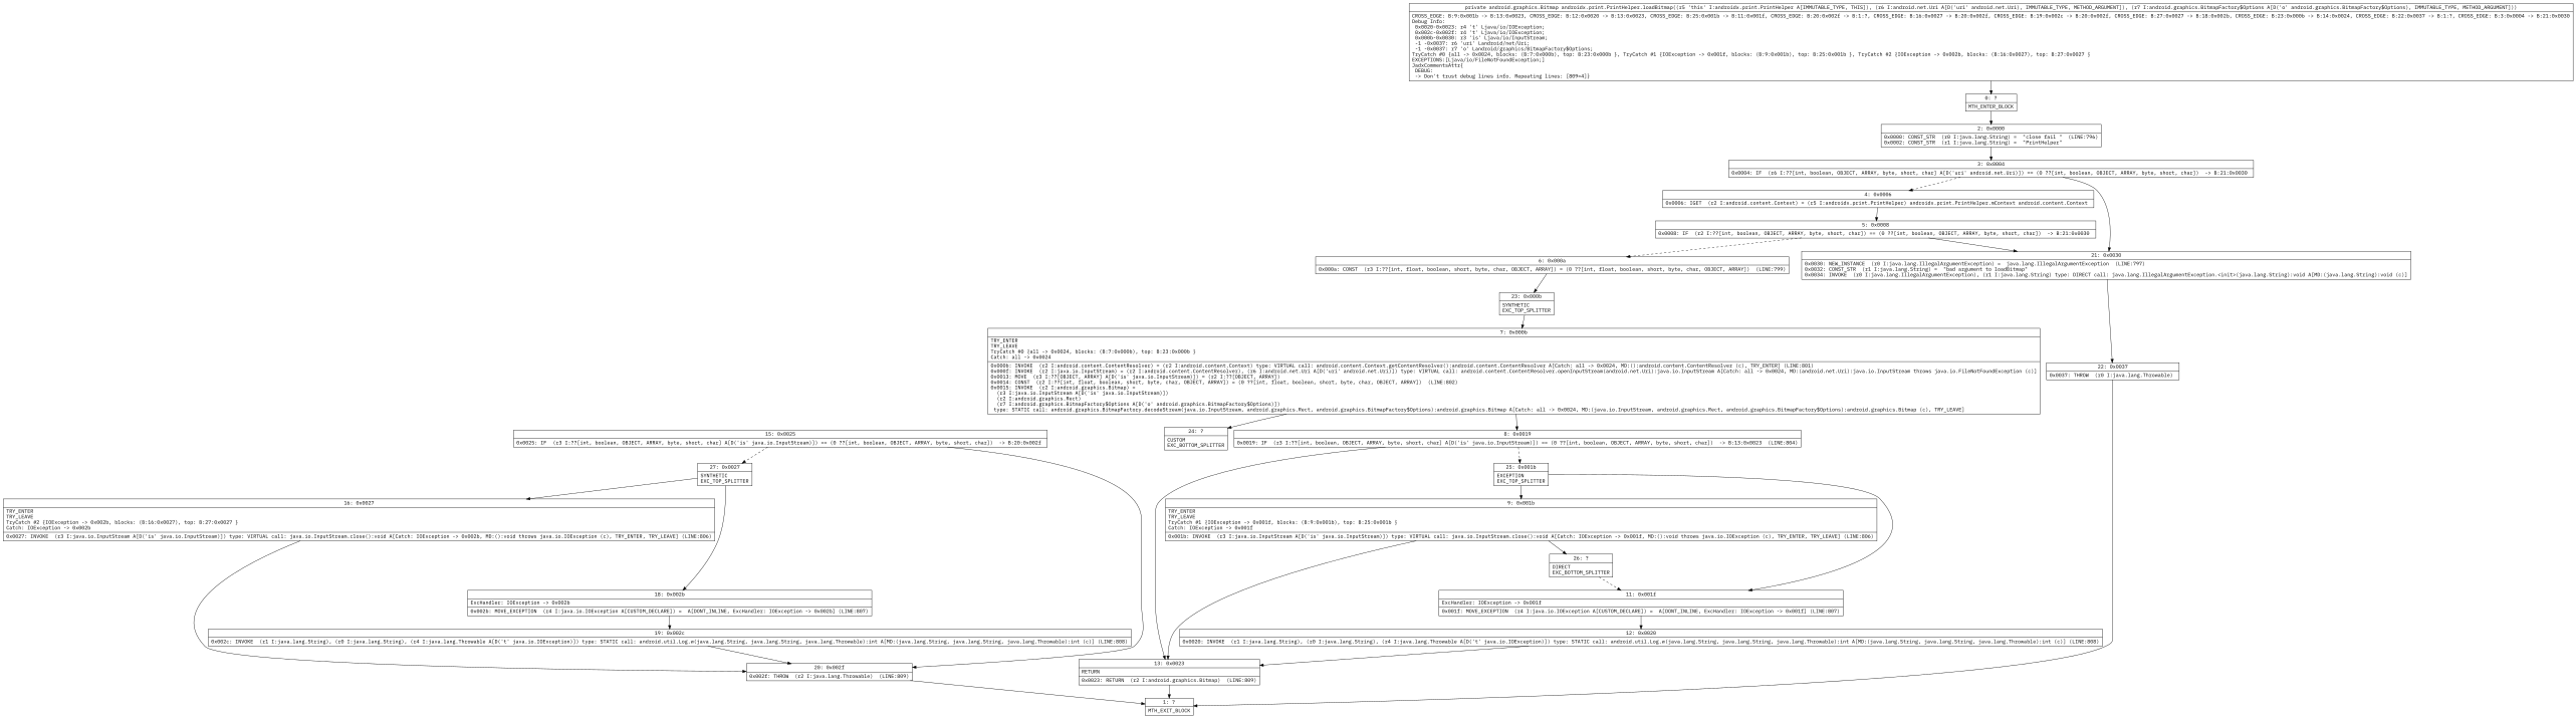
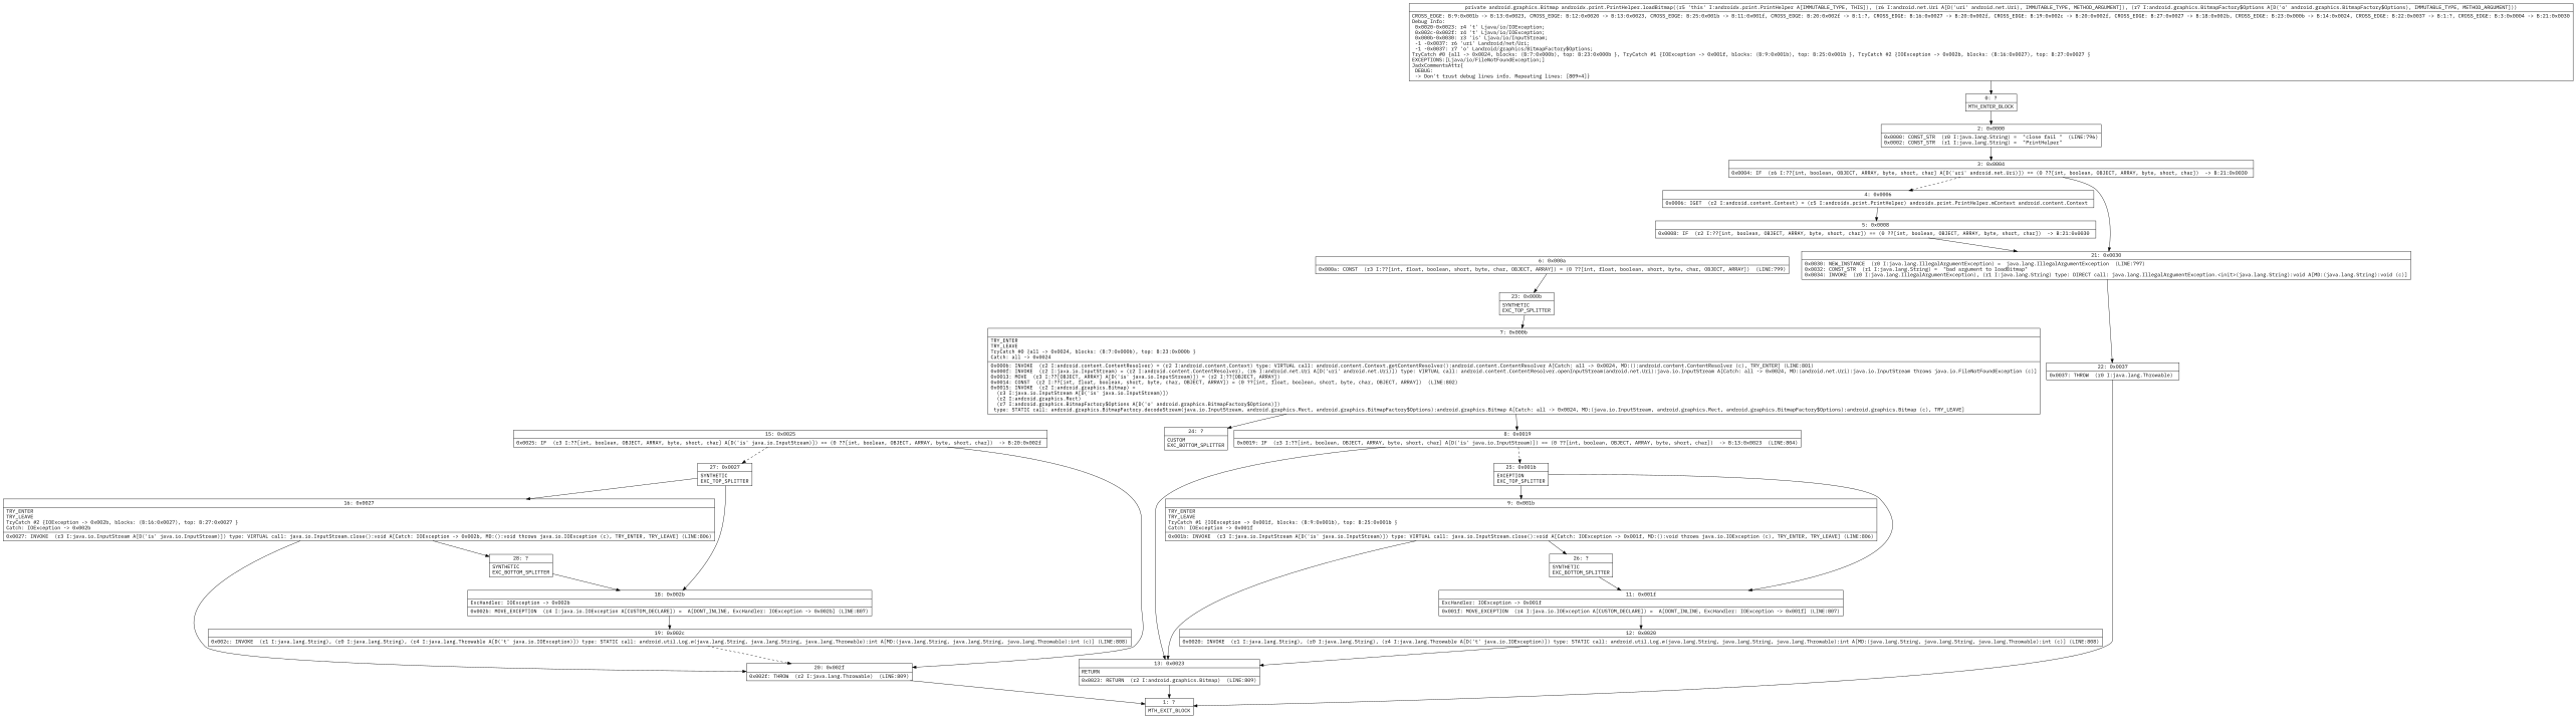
  digraph {
    fontname="IBM Plex Mono"
    node [fontname="IBM Plex Mono" shape=record]
    edge [fontname="IBM Plex Mono"]
    n1 [label="{0\:\ ?|MTH_ENTER_BLOCK\l}"]
    n2 [label="{2\:\ 0x0000|0x0000: CONST_STR  (r0 I:java.lang.String) =  \"close fail \"  (LINE:796)\l0x0002: CONST_STR  (r1 I:java.lang.String) =  \"PrintHelper\" \l}"]
    n3 [label="{3\:\ 0x0004|0x0004: IF  (r6 I:??[int, boolean, OBJECT, ARRAY, byte, short, char] A[D('uri' android.net.Uri)]) == (0 ??[int, boolean, OBJECT, ARRAY, byte, short, char])  \-\> B:21:0x0030 \l}"]
    n4 [label="{4\:\ 0x0006|0x0006: IGET  (r2 I:android.content.Context) = (r5 I:androidx.print.PrintHelper) androidx.print.PrintHelper.mContext android.content.Context \l}"]
    n5 [label="{21\:\ 0x0030|0x0030: NEW_INSTANCE  (r0 I:java.lang.IllegalArgumentException) =  java.lang.IllegalArgumentException  (LINE:797)\l0x0032: CONST_STR  (r1 I:java.lang.String) =  \"bad argument to loadBitmap\" \l0x0034: INVOKE  (r0 I:java.lang.IllegalArgumentException), (r1 I:java.lang.String) type: DIRECT call: java.lang.IllegalArgumentException.\<init\>(java.lang.String):void A[MD:(java.lang.String):void (c)]\l}"]
    n6 [label="{5\:\ 0x0008|0x0008: IF  (r2 I:??[int, boolean, OBJECT, ARRAY, byte, short, char]) == (0 ??[int, boolean, OBJECT, ARRAY, byte, short, char])  \-\> B:21:0x0030 \l}"]
    n7 [label="{22\:\ 0x0037|0x0037: THROW  (r0 I:java.lang.Throwable) \l}"]
    n8 [label="{6\:\ 0x000a|0x000a: CONST  (r3 I:??[int, float, boolean, short, byte, char, OBJECT, ARRAY]) = (0 ??[int, float, boolean, short, byte, char, OBJECT, ARRAY])  (LINE:799)\l}"]
    n9 [label="{23\:\ 0x000b|SYNTHETIC\lEXC_TOP_SPLITTER\l}"]
    n10 [label="{7\:\ 0x000b|TRY_ENTER\lTRY_LEAVE\lTryCatch #0 \{all \-\> 0x0024, blocks: (B:7:0x000b), top: B:23:0x000b \}\lCatch: all \-\> 0x0024\l|0x000b: INVOKE  (r2 I:android.content.ContentResolver) = (r2 I:android.content.Context) type: VIRTUAL call: android.content.Context.getContentResolver():android.content.ContentResolver A[Catch: all \-\> 0x0024, MD:():android.content.ContentResolver (c), TRY_ENTER] (LINE:801)\l0x000f: INVOKE  (r2 I:java.io.InputStream) = (r2 I:android.content.ContentResolver), (r6 I:android.net.Uri A[D('uri' android.net.Uri)]) type: VIRTUAL call: android.content.ContentResolver.openInputStream(android.net.Uri):java.io.InputStream A[Catch: all \-\> 0x0024, MD:(android.net.Uri):java.io.InputStream throws java.io.FileNotFoundException (c)]\l0x0013: MOVE  (r3 I:??[OBJECT, ARRAY] A[D('is' java.io.InputStream)]) = (r2 I:??[OBJECT, ARRAY]) \l0x0014: CONST  (r2 I:??[int, float, boolean, short, byte, char, OBJECT, ARRAY]) = (0 ??[int, float, boolean, short, byte, char, OBJECT, ARRAY])  (LINE:802)\l0x0015: INVOKE  (r2 I:android.graphics.Bitmap) = \l  (r3 I:java.io.InputStream A[D('is' java.io.InputStream)])\l  (r2 I:android.graphics.Rect)\l  (r7 I:android.graphics.BitmapFactory$Options A[D('o' android.graphics.BitmapFactory$Options)])\l type: STATIC call: android.graphics.BitmapFactory.decodeStream(java.io.InputStream, android.graphics.Rect, android.graphics.BitmapFactory$Options):android.graphics.Bitmap A[Catch: all \-\> 0x0024, MD:(java.io.InputStream, android.graphics.Rect, android.graphics.BitmapFactory$Options):android.graphics.Bitmap (c), TRY_LEAVE]\l}"]
    n11 [label="{8\:\ 0x0019|0x0019: IF  (r3 I:??[int, boolean, OBJECT, ARRAY, byte, short, char] A[D('is' java.io.InputStream)]) == (0 ??[int, boolean, OBJECT, ARRAY, byte, short, char])  \-\> B:13:0x0023  (LINE:804)\l}"]
    n12 [label="{24\:\ ?|CUSTOM\lEXC_BOTTOM_SPLITTER\l}"]
    n13 [label="{13\:\ 0x0023|RETURN\l|0x0023: RETURN  (r2 I:android.graphics.Bitmap)  (LINE:809)\l}"]
    n14 [label="{25\:\ 0x001b|EXCEPTION\lEXC_TOP_SPLITTER\l}"]
    n15 [label="{1\:\ ?|MTH_EXIT_BLOCK\l}"]
    n16 [label="{9\:\ 0x001b|TRY_ENTER\lTRY_LEAVE\lTryCatch #1 \{IOException \-\> 0x001f, blocks: (B:9:0x001b), top: B:25:0x001b \}\lCatch: IOException \-\> 0x001f\l|0x001b: INVOKE  (r3 I:java.io.InputStream A[D('is' java.io.InputStream)]) type: VIRTUAL call: java.io.InputStream.close():void A[Catch: IOException \-\> 0x001f, MD:():void throws java.io.IOException (c), TRY_ENTER, TRY_LEAVE] (LINE:806)\l}"]
    n17 [label="{11\:\ 0x001f|ExcHandler: IOException \-\> 0x001f\l|0x001f: MOVE_EXCEPTION  (r4 I:java.io.IOException A[CUSTOM_DECLARE]) =  A[DONT_INLINE, ExcHandler: IOException \-\> 0x001f] (LINE:807)\l}"]
-   n18 [label="{26\:\ ?|DIRECT\lEXC_BOTTOM_SPLITTER\l}"]
+   n18 [label="{26\:\ ?|SYNTHETIC\lEXC_BOTTOM_SPLITTER\l}"]
    n19 [label="{12\:\ 0x0020|0x0020: INVOKE  (r1 I:java.lang.String), (r0 I:java.lang.String), (r4 I:java.lang.Throwable A[D('t' java.io.IOException)]) type: STATIC call: android.util.Log.w(java.lang.String, java.lang.String, java.lang.Throwable):int A[MD:(java.lang.String, java.lang.String, java.lang.Throwable):int (c)] (LINE:808)\l}"]
    n20 [label="{15\:\ 0x0025|0x0025: IF  (r3 I:??[int, boolean, OBJECT, ARRAY, byte, short, char] A[D('is' java.io.InputStream)]) == (0 ??[int, boolean, OBJECT, ARRAY, byte, short, char])  \-\> B:20:0x002f \l}"]
    n21 [label="{20\:\ 0x002f|0x002f: THROW  (r2 I:java.lang.Throwable)  (LINE:809)\l}"]
    n22 [label="{27\:\ 0x0027|SYNTHETIC\lEXC_TOP_SPLITTER\l}"]
    n23 [label="{16\:\ 0x0027|TRY_ENTER\lTRY_LEAVE\lTryCatch #2 \{IOException \-\> 0x002b, blocks: (B:16:0x0027), top: B:27:0x0027 \}\lCatch: IOException \-\> 0x002b\l|0x0027: INVOKE  (r3 I:java.io.InputStream A[D('is' java.io.InputStream)]) type: VIRTUAL call: java.io.InputStream.close():void A[Catch: IOException \-\> 0x002b, MD:():void throws java.io.IOException (c), TRY_ENTER, TRY_LEAVE] (LINE:806)\l}"]
    n24 [label="{18\:\ 0x002b|ExcHandler: IOException \-\> 0x002b\l|0x002b: MOVE_EXCEPTION  (r4 I:java.io.IOException A[CUSTOM_DECLARE]) =  A[DONT_INLINE, ExcHandler: IOException \-\> 0x002b] (LINE:807)\l}"]
+   n25 [label="{28\:\ ?|SYNTHETIC\lEXC_BOTTOM_SPLITTER\l}"]
    n26 [label="{19\:\ 0x002c|0x002c: INVOKE  (r1 I:java.lang.String), (r0 I:java.lang.String), (r4 I:java.lang.Throwable A[D('t' java.io.IOException)]) type: STATIC call: android.util.Log.w(java.lang.String, java.lang.String, java.lang.Throwable):int A[MD:(java.lang.String, java.lang.String, java.lang.Throwable):int (c)] (LINE:808)\l}"]
    n27 [label="{private android.graphics.Bitmap androidx.print.PrintHelper.loadBitmap((r5 'this' I:androidx.print.PrintHelper A[IMMUTABLE_TYPE, THIS]), (r6 I:android.net.Uri A[D('uri' android.net.Uri), IMMUTABLE_TYPE, METHOD_ARGUMENT]), (r7 I:android.graphics.BitmapFactory$Options A[D('o' android.graphics.BitmapFactory$Options), IMMUTABLE_TYPE, METHOD_ARGUMENT]))  | CROSS_EDGE: B:9:0x001b \-\> B:13:0x0023, CROSS_EDGE: B:12:0x0020 \-\> B:13:0x0023, CROSS_EDGE: B:25:0x001b \-\> B:11:0x001f, CROSS_EDGE: B:20:0x002f \-\> B:1:?, CROSS_EDGE: B:16:0x0027 \-\> B:20:0x002f, CROSS_EDGE: B:19:0x002c \-\> B:20:0x002f, CROSS_EDGE: B:27:0x0027 \-\> B:18:0x002b, CROSS_EDGE: B:23:0x000b \-\> B:14:0x0024, CROSS_EDGE: B:22:0x0037 \-\> B:1:?, CROSS_EDGE: B:3:0x0004 \-\> B:21:0x0030\lDebug Info:\l  0x0020\-0x0023: r4 't' Ljava\/io\/IOException;\l  0x002c\-0x002f: r4 't' Ljava\/io\/IOException;\l  0x000b\-0x0030: r3 'is' Ljava\/io\/InputStream;\l  \-1 \-0x0037: r6 'uri' Landroid\/net\/Uri;\l  \-1 \-0x0037: r7 'o' Landroid\/graphics\/BitmapFactory$Options;\lTryCatch #0 \{all \-\> 0x0024, blocks: (B:7:0x000b), top: B:23:0x000b \}, TryCatch #1 \{IOException \-\> 0x001f, blocks: (B:9:0x001b), top: B:25:0x001b \}, TryCatch #2 \{IOException \-\> 0x002b, blocks: (B:16:0x0027), top: B:27:0x0027 \}\lEXCEPTIONS:[Ljava\/io\/FileNotFoundException;]\lJadxCommentsAttr\{\l DEBUG: \l \-\> Don't trust debug lines info. Repeating lines: [809=4]\}\l}"]
    n1 -> n2
    n2 -> n3
    n3 -> n4 [style=dashed]
    n3 -> n5
    n4 -> n6
    n5 -> n7
    n6 -> n5
-   n6 -> n8 [style=dashed]
    n7 -> n15
    n8 -> n9
    n9 -> n10
    n10 -> n11
    n10 -> n12
    n11 -> n13
    n11 -> n14 [style=dashed]
    n13 -> n15
    n14 -> n16
    n14 -> n17
    n16 -> n13
    n16 -> n18
    n17 -> n19
-   n18 -> n17 [style=dashed]
+   n18 -> n17
    n19 -> n13
    n20 -> n21
    n20 -> n22 [style=dashed]
    n21 -> n15
    n22 -> n23
    n22 -> n24
    n23 -> n21
+   n23 -> n25
    n24 -> n26
-   n26 -> n21
+   n25 -> n24
+   n26 -> n21 [style=dashed]
    n27 -> n1
  }
